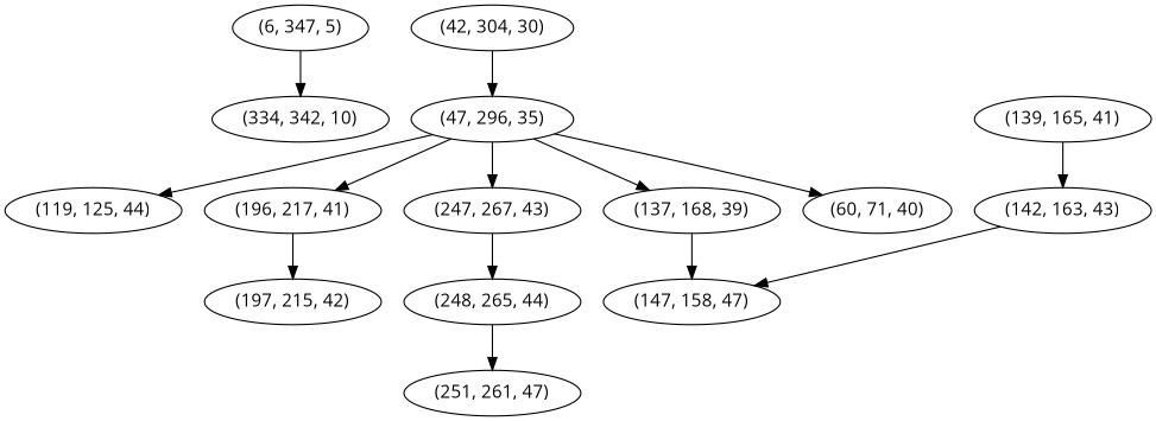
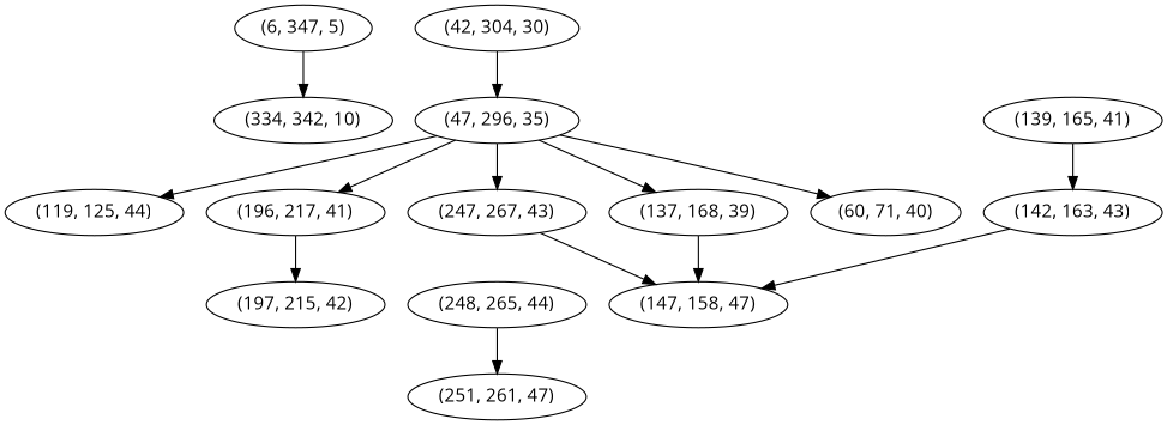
  digraph {
    fontname="Open Sans"
    node [fontname="Open Sans"]
    edge [fontname="Open Sans"]
    "(6, 347, 5)"
    "(334, 342, 10)"
    "(42, 304, 30)"
    "(47, 296, 35)"
    "(60, 71, 40)"
    "(119, 125, 44)"
    "(137, 168, 39)"
    "(196, 217, 41)"
    "(247, 267, 43)"
    "(147, 158, 47)"
    "(197, 215, 42)"
    "(248, 265, 44)"
    "(139, 165, 41)"
    "(142, 163, 43)"
    "(251, 261, 47)"
    "(6, 347, 5)" -> "(334, 342, 10)"
    "(42, 304, 30)" -> "(47, 296, 35)"
    "(47, 296, 35)" -> "(60, 71, 40)"
    "(47, 296, 35)" -> "(119, 125, 44)"
    "(47, 296, 35)" -> "(137, 168, 39)"
    "(47, 296, 35)" -> "(196, 217, 41)"
    "(47, 296, 35)" -> "(247, 267, 43)"
    "(137, 168, 39)" -> "(147, 158, 47)"
    "(196, 217, 41)" -> "(197, 215, 42)"
-   "(247, 267, 43)" -> "(248, 265, 44)"
+   "(247, 267, 43)" -> "(147, 158, 47)"
    "(248, 265, 44)" -> "(251, 261, 47)"
    "(139, 165, 41)" -> "(142, 163, 43)"
    "(142, 163, 43)" -> "(147, 158, 47)"
  }
